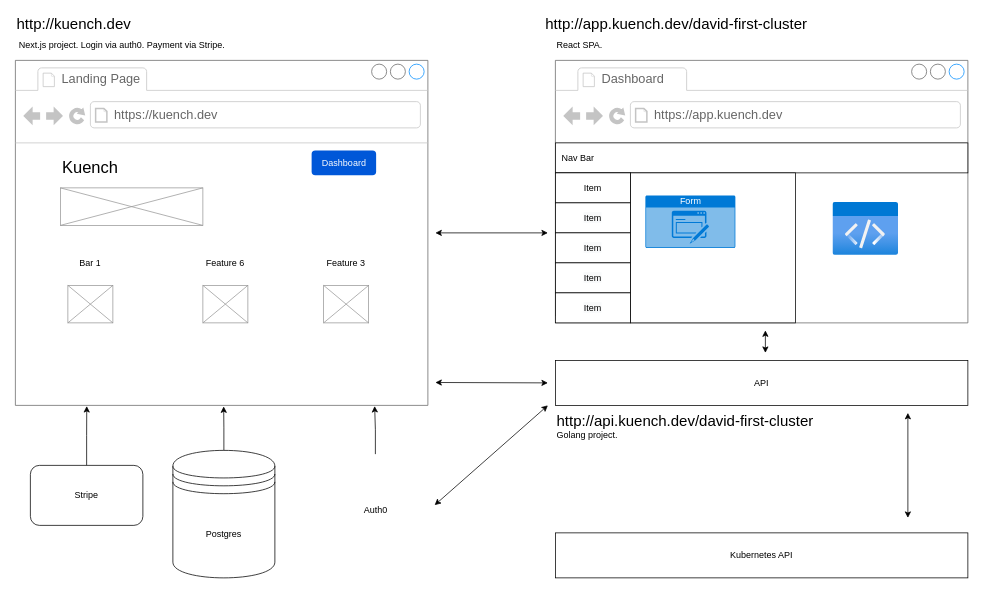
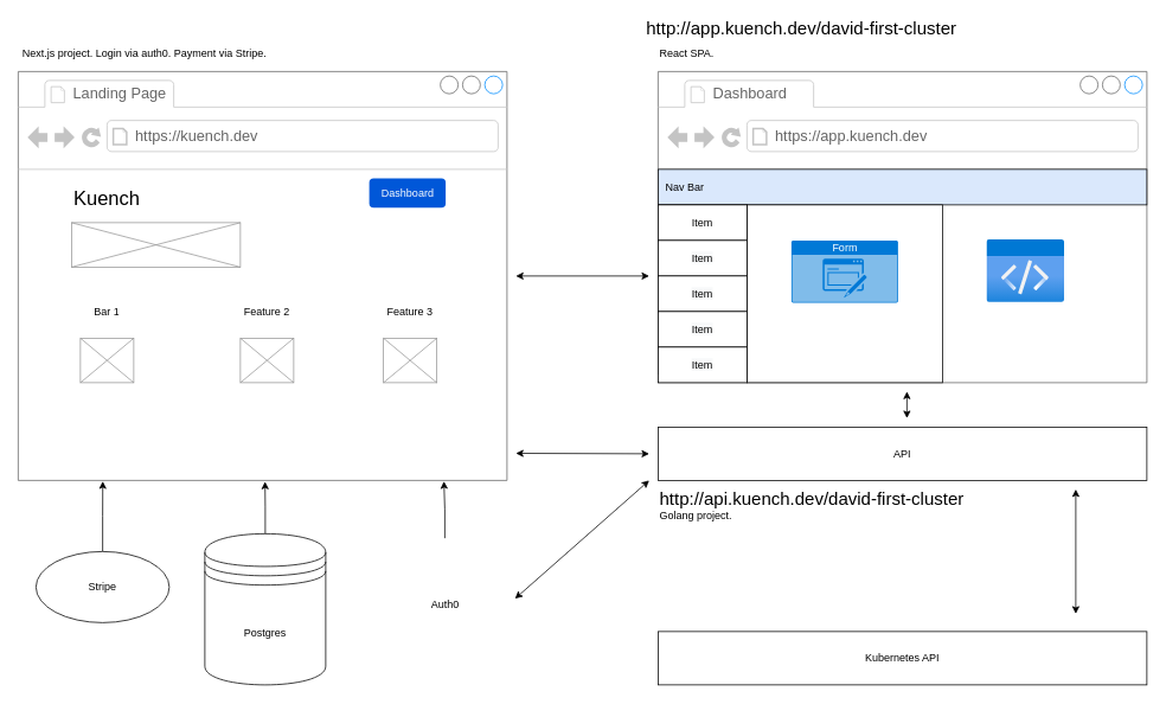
  <mxCell id="0" />
  <mxCell id="1" parent="0" />
  <mxCell id="2" value="" style="strokeWidth=1;shadow=0;dashed=0;align=center;html=1;shape=mxgraph.mockup.containers.browserWindow;rSize=0;strokeColor=#666666;strokeColor2=#008cff;strokeColor3=#c4c4c4;mainText=,;recursiveResize=0;" vertex="1" parent="1"><mxGeometry x="20" y="80" width="550" height="460" as="geometry" /></mxCell>
  <mxCell id="3" value="Landing Page" style="strokeWidth=1;shadow=0;dashed=0;align=center;html=1;shape=mxgraph.mockup.containers.anchor;fontSize=17;fontColor=#666666;align=left;" vertex="1" parent="2"><mxGeometry x="60" y="12" width="170" height="26" as="geometry" /></mxCell>
  <mxCell id="4" value="https://kuench.dev" style="strokeWidth=1;shadow=0;dashed=0;align=center;html=1;shape=mxgraph.mockup.containers.anchor;rSize=0;fontSize=17;fontColor=#666666;align=left;" vertex="1" parent="2"><mxGeometry x="130" y="60" width="250" height="26" as="geometry" /></mxCell>
  <mxCell id="5" value="Dashboard" style="rounded=1;fillColor=#0057D8;align=center;strokeColor=none;html=1;fontColor=#ffffff;fontSize=12" vertex="1" parent="2"><mxGeometry x="395" y="120" width="86" height="33" as="geometry" /></mxCell>
  <mxCell id="6" value="&lt;font style=&quot;font-size: 22px&quot;&gt;Kuench&lt;/font&gt;" style="text;html=1;strokeColor=none;fillColor=none;align=center;verticalAlign=middle;whiteSpace=wrap;rounded=0;" vertex="1" parent="2"><mxGeometry x="80" y="133" width="40" height="20" as="geometry" /></mxCell>
  <mxCell id="7" value="" style="verticalLabelPosition=bottom;shadow=0;dashed=0;align=center;html=1;verticalAlign=top;strokeWidth=1;shape=mxgraph.mockup.graphics.simpleIcon;strokeColor=#999999;" vertex="1" parent="2"><mxGeometry x="60" y="170" width="190" height="50" as="geometry" /></mxCell>
  <mxCell id="8" value="Bar 1" style="text;html=1;strokeColor=none;fillColor=none;align=center;verticalAlign=middle;whiteSpace=wrap;overflow=hidden;" vertex="1" parent="2"><mxGeometry x="60" y="260" width="80" height="20" as="geometry" /></mxCell>
  <mxCell id="9" value="" style="verticalLabelPosition=bottom;shadow=0;dashed=0;align=center;html=1;verticalAlign=top;strokeWidth=1;shape=mxgraph.mockup.graphics.simpleIcon;strokeColor=#999999;" vertex="1" parent="2"><mxGeometry x="70" y="300" width="60" height="50" as="geometry" /></mxCell>
  <mxCell id="10" value="" style="verticalLabelPosition=bottom;shadow=0;dashed=0;align=center;html=1;verticalAlign=top;strokeWidth=1;shape=mxgraph.mockup.graphics.simpleIcon;strokeColor=#999999;" vertex="1" parent="2"><mxGeometry x="250" y="300" width="60" height="50" as="geometry" /></mxCell>
- <mxCell id="11" value="Feature 6" style="text;html=1;strokeColor=none;fillColor=none;align=center;verticalAlign=middle;whiteSpace=wrap;overflow=hidden;" vertex="1" parent="2"><mxGeometry x="240" y="260" width="80" height="20" as="geometry" /></mxCell>
+ <mxCell id="11" value="Feature 2" style="text;html=1;strokeColor=none;fillColor=none;align=center;verticalAlign=middle;whiteSpace=wrap;overflow=hidden;" vertex="1" parent="2"><mxGeometry x="240" y="260" width="80" height="20" as="geometry" /></mxCell>
  <mxCell id="12" value="" style="verticalLabelPosition=bottom;shadow=0;dashed=0;align=center;html=1;verticalAlign=top;strokeWidth=1;shape=mxgraph.mockup.graphics.simpleIcon;strokeColor=#999999;" vertex="1" parent="2"><mxGeometry x="411" y="300" width="60" height="50" as="geometry" /></mxCell>
  <mxCell id="13" value="Feature 3" style="text;html=1;strokeColor=none;fillColor=none;align=center;verticalAlign=middle;whiteSpace=wrap;overflow=hidden;" vertex="1" parent="2"><mxGeometry x="401" y="260" width="80" height="20" as="geometry" /></mxCell>
- <mxCell id="14" value="http://kuench.dev" style="text;html=1;strokeColor=none;fillColor=none;align=left;verticalAlign=middle;whiteSpace=wrap;rounded=0;fontSize=20;" vertex="1" parent="1"><mxGeometry x="20" y="20" width="380" height="20" as="geometry" /></mxCell>
  <mxCell id="15" value="Next.js project. Login via auth0. Payment via Stripe.&amp;nbsp;" style="text;html=1;strokeColor=none;fillColor=none;align=left;verticalAlign=middle;whiteSpace=wrap;rounded=0;fontSize=12;" vertex="1" parent="1"><mxGeometry x="23" y="50" width="550" height="20" as="geometry" /></mxCell>
  <mxCell id="16" style="edgeStyle=orthogonalEdgeStyle;rounded=0;orthogonalLoop=1;jettySize=auto;html=1;entryX=0.871;entryY=1.002;entryDx=0;entryDy=0;entryPerimeter=0;fontSize=12;" edge="1" parent="1" source="17" target="2"><mxGeometry relative="1" as="geometry" /></mxCell>
  <mxCell id="17" value="" style="shape=image;html=1;verticalAlign=top;verticalLabelPosition=bottom;labelBackgroundColor=#ffffff;imageAspect=0;aspect=fixed;image=https://cdn4.iconfinder.com/data/icons/logos-brands-5/24/auth0-128.png;fontSize=12;align=left;" vertex="1" parent="1"><mxGeometry x="420" y="605" width="160" height="160" as="geometry" /></mxCell>
  <mxCell id="18" style="edgeStyle=orthogonalEdgeStyle;rounded=0;orthogonalLoop=1;jettySize=auto;html=1;entryX=0.505;entryY=1.003;entryDx=0;entryDy=0;entryPerimeter=0;fontSize=12;" edge="1" parent="1" source="19" target="2"><mxGeometry relative="1" as="geometry" /></mxCell>
  <mxCell id="19" value="Postgres" style="shape=datastore;whiteSpace=wrap;html=1;fontSize=12;align=center;" vertex="1" parent="1"><mxGeometry x="230" y="600" width="136" height="170" as="geometry" /></mxCell>
  <mxCell id="20" style="edgeStyle=orthogonalEdgeStyle;rounded=0;orthogonalLoop=1;jettySize=auto;html=1;entryX=0.173;entryY=1.002;entryDx=0;entryDy=0;entryPerimeter=0;fontSize=12;" edge="1" parent="1" source="21" target="2"><mxGeometry relative="1" as="geometry" /></mxCell>
- <mxCell id="21" value="Stripe" style="rounded=1;whiteSpace=wrap;html=1;fontSize=12;align=center;" vertex="1" parent="1"><mxGeometry x="40" y="620" width="150" height="80" as="geometry" /></mxCell>
+ <mxCell id="21" value="Stripe" style="ellipse;whiteSpace=wrap;html=1;fontSize=12;align=center;" vertex="1" parent="1"><mxGeometry x="40" y="620" width="150" height="80" as="geometry" /></mxCell>
  <mxCell id="22" value="" style="strokeWidth=1;shadow=0;dashed=0;align=center;html=1;shape=mxgraph.mockup.containers.browserWindow;rSize=0;strokeColor=#666666;strokeColor2=#008cff;strokeColor3=#c4c4c4;mainText=,;recursiveResize=0;" vertex="1" parent="1"><mxGeometry x="740" y="80" width="550" height="350" as="geometry" /></mxCell>
  <mxCell id="23" value="Dashboard" style="strokeWidth=1;shadow=0;dashed=0;align=center;html=1;shape=mxgraph.mockup.containers.anchor;fontSize=17;fontColor=#666666;align=left;" vertex="1" parent="22"><mxGeometry x="60" y="12" width="170" height="26" as="geometry" /></mxCell>
  <mxCell id="24" value="https://app.kuench.dev" style="strokeWidth=1;shadow=0;dashed=0;align=center;html=1;shape=mxgraph.mockup.containers.anchor;rSize=0;fontSize=17;fontColor=#666666;align=left;" vertex="1" parent="22"><mxGeometry x="130" y="60" width="250" height="26" as="geometry" /></mxCell>
- <mxCell id="25" value="&amp;nbsp; Nav Bar" style="rounded=0;whiteSpace=wrap;html=1;fontSize=12;align=left;" vertex="1" parent="22"><mxGeometry y="110" width="550" height="40" as="geometry" /></mxCell>
+ <mxCell id="25" value="&amp;nbsp; Nav Bar" style="rounded=0;whiteSpace=wrap;html=1;fontSize=12;align=left;fillColor=#dae8fc;" vertex="1" parent="22"><mxGeometry y="110" width="550" height="40" as="geometry" /></mxCell>
  <mxCell id="26" value="" style="rounded=0;whiteSpace=wrap;html=1;fontSize=12;align=center;" vertex="1" parent="22"><mxGeometry y="150" width="100" height="190" as="geometry" /></mxCell>
  <mxCell id="27" value="" style="rounded=0;whiteSpace=wrap;html=1;fontSize=12;align=center;" vertex="1" parent="22"><mxGeometry x="100" y="150" width="220" height="200" as="geometry" /></mxCell>
- <mxCell id="28" value="Form" style="html=1;strokeColor=none;fillColor=#0079D6;labelPosition=center;verticalLabelPosition=middle;verticalAlign=top;align=center;fontSize=12;outlineConnect=0;spacingTop=-6;fontColor=#FFFFFF;shape=mxgraph.sitemap.form;" vertex="1" parent="22"><mxGeometry x="120" y="180" width="120" height="70" as="geometry" /></mxCell>
+ <mxCell id="28" value="Form" style="html=1;strokeColor=none;fillColor=#0079D6;labelPosition=center;verticalLabelPosition=middle;verticalAlign=top;align=center;fontSize=12;outlineConnect=0;spacingTop=-6;fontColor=#FFFFFF;shape=mxgraph.sitemap.form;" vertex="1" parent="22"><mxGeometry x="150" y="190" width="120" height="70" as="geometry" /></mxCell>
  <mxCell id="29" value="" style="aspect=fixed;html=1;points=[];align=center;image;fontSize=12;image=img/lib/azure2/general/Code.svg;" vertex="1" parent="22"><mxGeometry x="370" y="189" width="87.38" height="71" as="geometry" /></mxCell>
  <mxCell id="30" value="Item" style="rounded=0;whiteSpace=wrap;html=1;fontSize=12;align=center;" vertex="1" parent="22"><mxGeometry y="150" width="100" height="40" as="geometry" /></mxCell>
  <mxCell id="31" value="&lt;meta charset=&quot;utf-8&quot;&gt;&lt;span style=&quot;color: rgb(0, 0, 0); font-family: helvetica; font-size: 12px; font-style: normal; font-weight: 400; letter-spacing: normal; text-align: center; text-indent: 0px; text-transform: none; word-spacing: 0px; background-color: rgb(248, 249, 250); display: inline; float: none;&quot;&gt;Item&lt;/span&gt;" style="rounded=0;whiteSpace=wrap;html=1;fontSize=12;align=center;" vertex="1" parent="22"><mxGeometry y="190" width="100" height="40" as="geometry" /></mxCell>
  <mxCell id="32" value="&lt;meta charset=&quot;utf-8&quot;&gt;&lt;span style=&quot;color: rgb(0, 0, 0); font-family: helvetica; font-size: 12px; font-style: normal; font-weight: 400; letter-spacing: normal; text-align: center; text-indent: 0px; text-transform: none; word-spacing: 0px; background-color: rgb(248, 249, 250); display: inline; float: none;&quot;&gt;Item&lt;/span&gt;" style="rounded=0;whiteSpace=wrap;html=1;fontSize=12;align=center;" vertex="1" parent="22"><mxGeometry y="230" width="100" height="40" as="geometry" /></mxCell>
  <mxCell id="33" value="&lt;meta charset=&quot;utf-8&quot;&gt;&lt;span style=&quot;color: rgb(0, 0, 0); font-family: helvetica; font-size: 12px; font-style: normal; font-weight: 400; letter-spacing: normal; text-align: center; text-indent: 0px; text-transform: none; word-spacing: 0px; background-color: rgb(248, 249, 250); display: inline; float: none;&quot;&gt;Item&lt;/span&gt;" style="rounded=0;whiteSpace=wrap;html=1;fontSize=12;align=center;" vertex="1" parent="22"><mxGeometry y="270" width="100" height="40" as="geometry" /></mxCell>
  <mxCell id="34" value="&lt;meta charset=&quot;utf-8&quot;&gt;&lt;span style=&quot;color: rgb(0, 0, 0); font-family: helvetica; font-size: 12px; font-style: normal; font-weight: 400; letter-spacing: normal; text-align: center; text-indent: 0px; text-transform: none; word-spacing: 0px; background-color: rgb(248, 249, 250); display: inline; float: none;&quot;&gt;Item&lt;/span&gt;" style="rounded=0;whiteSpace=wrap;html=1;fontSize=12;align=center;" vertex="1" parent="22"><mxGeometry y="310" width="100" height="40" as="geometry" /></mxCell>
  <mxCell id="35" value="" style="endArrow=classic;startArrow=classic;html=1;fontSize=12;" edge="1" parent="1"><mxGeometry width="50" height="50" relative="1" as="geometry"><mxPoint x="580" y="310" as="sourcePoint" /><mxPoint x="730" y="310" as="targetPoint" /></mxGeometry></mxCell>
  <mxCell id="36" value="http://app.kuench.dev/david-first-cluster" style="text;html=1;strokeColor=none;fillColor=none;align=left;verticalAlign=middle;whiteSpace=wrap;rounded=0;fontSize=20;" vertex="1" parent="1"><mxGeometry x="725" y="20" width="380" height="20" as="geometry" /></mxCell>
  <mxCell id="37" value="React SPA.&amp;nbsp;" style="text;html=1;strokeColor=none;fillColor=none;align=left;verticalAlign=middle;whiteSpace=wrap;rounded=0;fontSize=12;" vertex="1" parent="1"><mxGeometry x="740" y="50" width="550" height="20" as="geometry" /></mxCell>
  <mxCell id="38" value="API" style="rounded=0;whiteSpace=wrap;html=1;fontSize=12;align=center;" vertex="1" parent="1"><mxGeometry x="740" y="480" width="550" height="60" as="geometry" /></mxCell>
  <mxCell id="39" value="Kubernetes API" style="rounded=0;whiteSpace=wrap;html=1;fontSize=12;align=center;" vertex="1" parent="1"><mxGeometry x="740" y="710" width="550" height="60" as="geometry" /></mxCell>
  <mxCell id="40" value="" style="endArrow=classic;startArrow=classic;html=1;fontSize=12;" edge="1" parent="1"><mxGeometry width="50" height="50" relative="1" as="geometry"><mxPoint x="730" y="510" as="sourcePoint" /><mxPoint x="580" y="509.5" as="targetPoint" /></mxGeometry></mxCell>
  <mxCell id="41" value="" style="endArrow=classic;startArrow=classic;html=1;fontSize=12;" edge="1" parent="1"><mxGeometry width="50" height="50" relative="1" as="geometry"><mxPoint x="1210" y="690" as="sourcePoint" /><mxPoint x="1210" y="550" as="targetPoint" /></mxGeometry></mxCell>
  <mxCell id="42" value="" style="endArrow=classic;startArrow=classic;html=1;fontSize=12;" edge="1" parent="1"><mxGeometry width="50" height="50" relative="1" as="geometry"><mxPoint x="1020" y="470" as="sourcePoint" /><mxPoint x="1020" y="440" as="targetPoint" /></mxGeometry></mxCell>
  <mxCell id="43" value="Golang project." style="text;html=1;strokeColor=none;fillColor=none;align=left;verticalAlign=middle;whiteSpace=wrap;rounded=0;fontSize=12;" vertex="1" parent="1"><mxGeometry x="740" y="570" width="550" height="20" as="geometry" /></mxCell>
  <mxCell id="44" value="http://api.kuench.dev/david-first-cluster" style="text;html=1;strokeColor=none;fillColor=none;align=left;verticalAlign=middle;whiteSpace=wrap;rounded=0;fontSize=20;" vertex="1" parent="1"><mxGeometry x="740" y="550" width="470" height="20" as="geometry" /></mxCell>
  <mxCell id="45" value="Auth0" style="text;html=1;strokeColor=none;fillColor=none;align=left;verticalAlign=middle;whiteSpace=wrap;rounded=0;fontSize=12;" vertex="1" parent="1"><mxGeometry x="482.5" y="670" width="35" height="20" as="geometry" /></mxCell>
  <mxCell id="46" value="" style="endArrow=classic;startArrow=classic;html=1;fontSize=12;entryX=0.994;entryY=0.425;entryDx=0;entryDy=0;entryPerimeter=0;" edge="1" parent="1" target="17"><mxGeometry width="50" height="50" relative="1" as="geometry"><mxPoint x="730" y="540" as="sourcePoint" /><mxPoint x="590" y="530" as="targetPoint" /></mxGeometry></mxCell>
